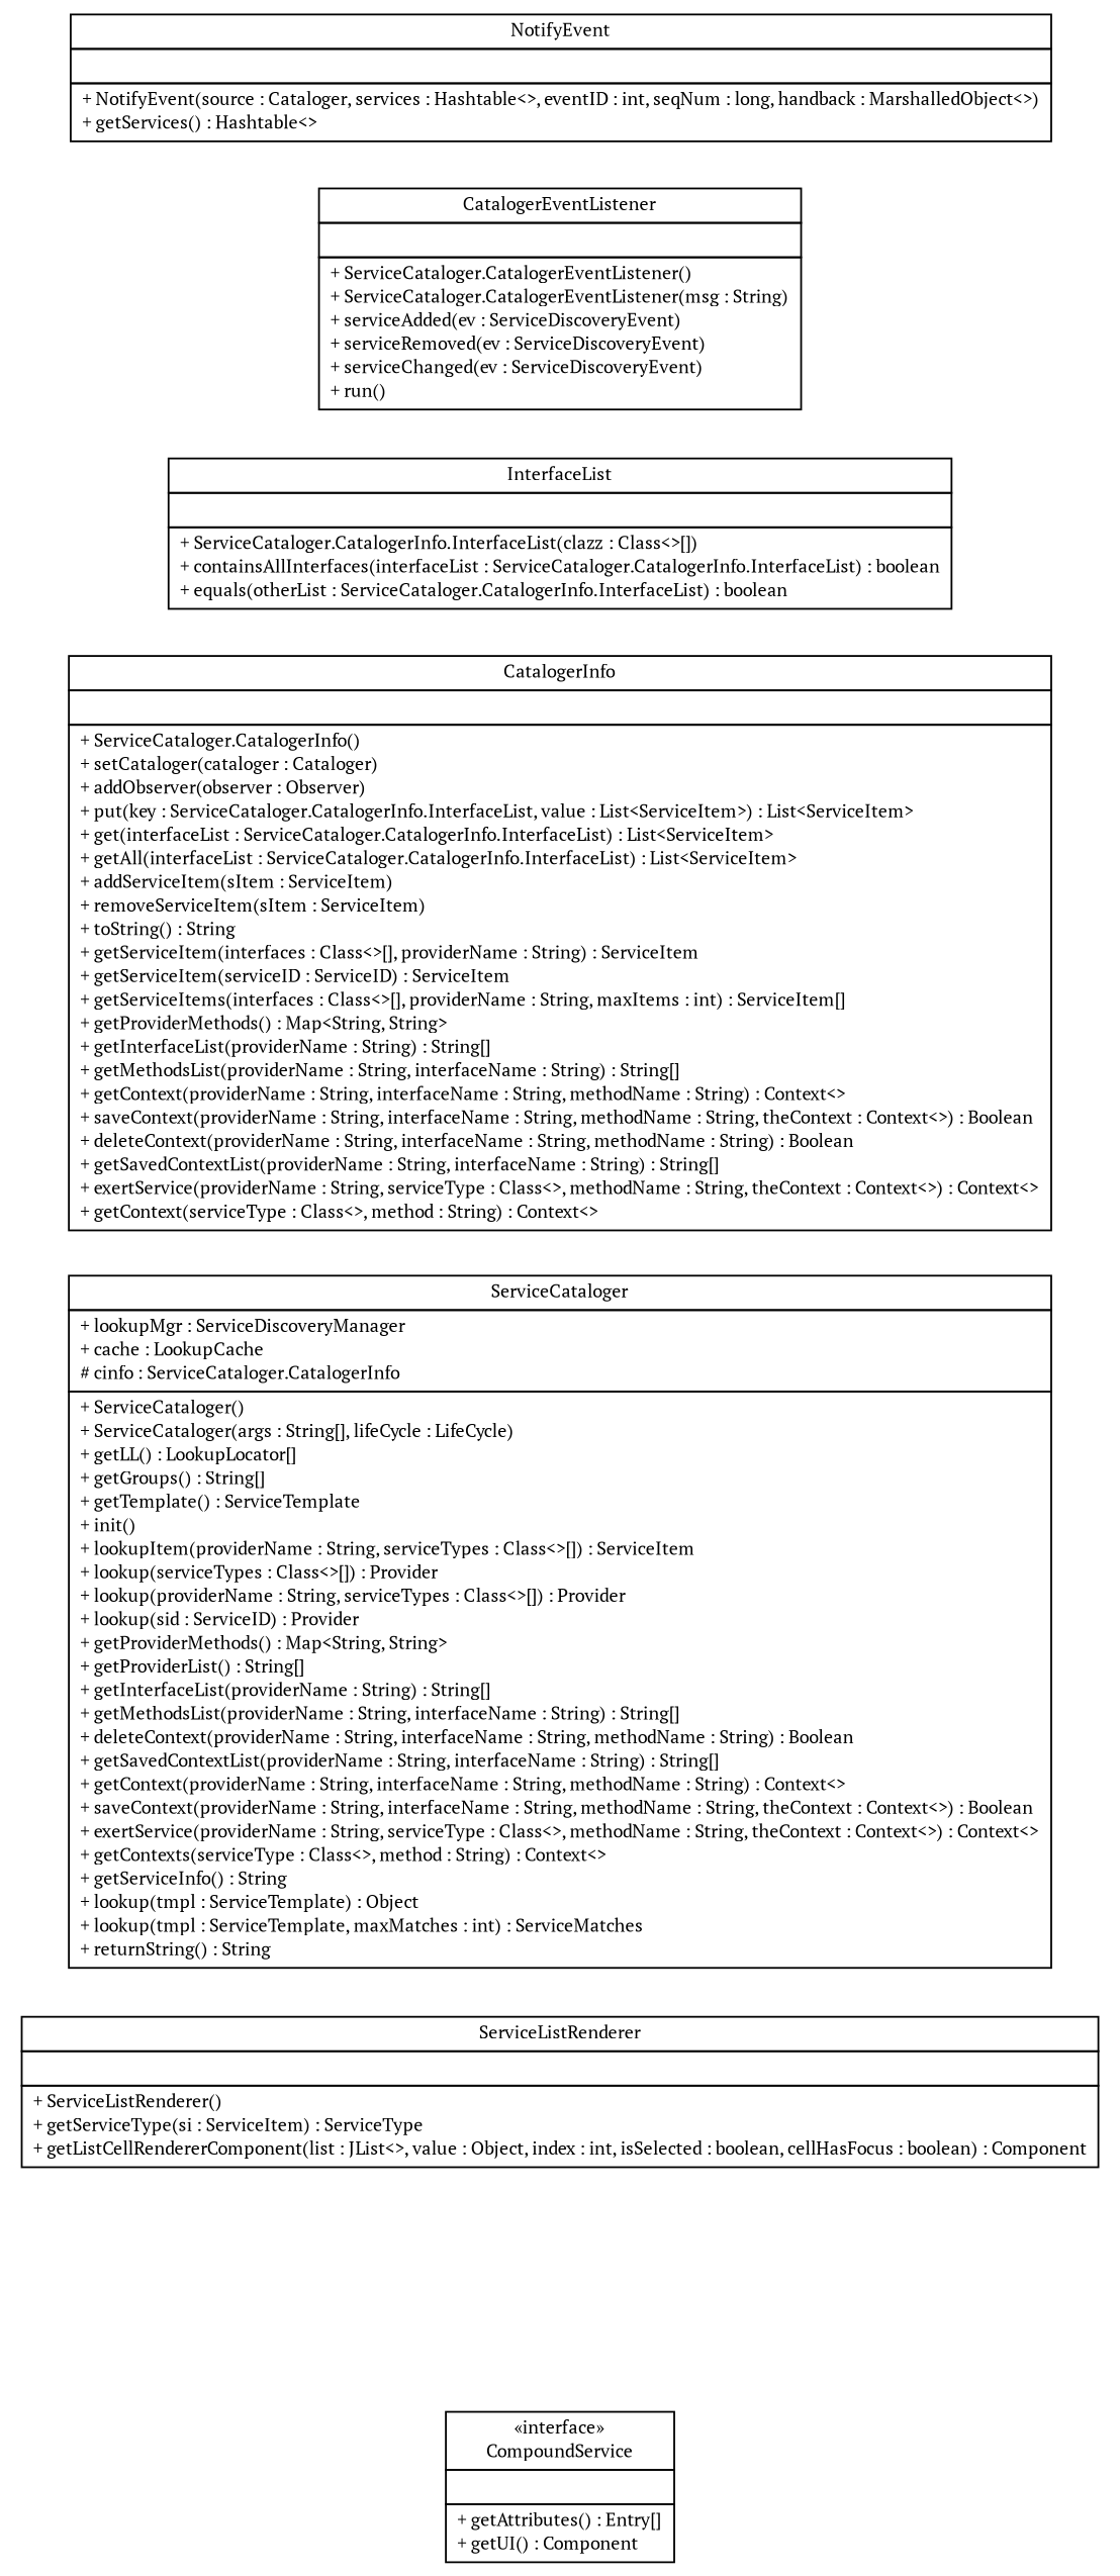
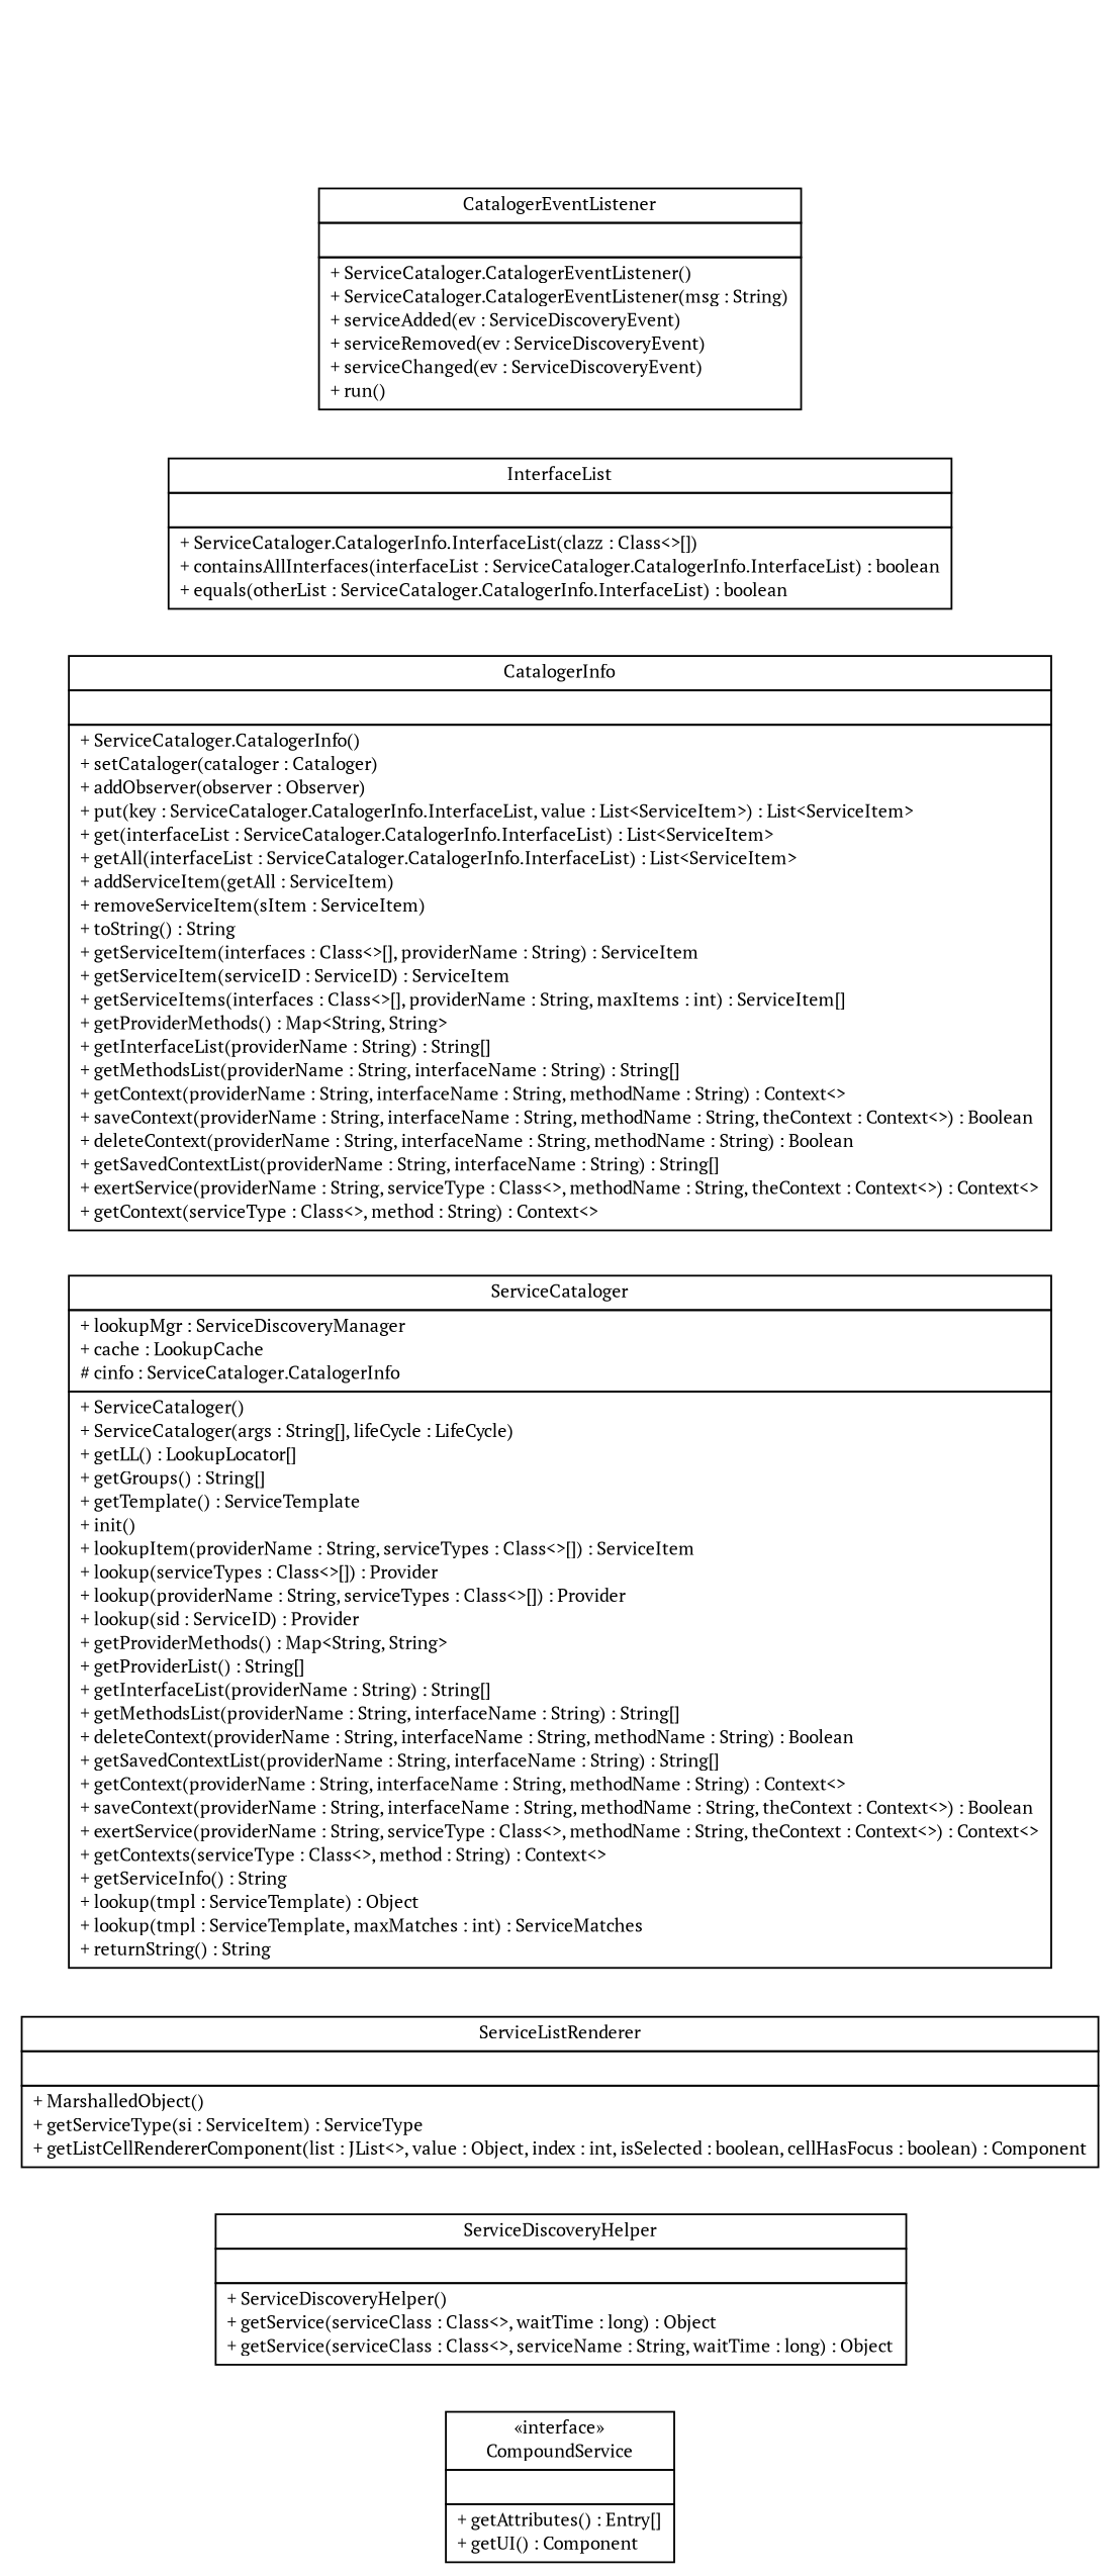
  digraph {
    nodesep=0.25
    ranksep=0.5
    rankdir=LR
    fontname="PT Serif"
    node [fontcolor=black fontname="PT Serif" fontsize=10.0 shape=plaintext]
    n1 [label=<<table title="sorcer.core.provider.cataloger.CompoundService" border="0" cellborder="1" cellspacing="0" cellpadding="2" port="p" href="./CompoundService.html"> 		<tr><td><table border="0" cellspacing="0" cellpadding="1"> <tr><td align="center" balign="center"> &#171;interface&#187; </td></tr> <tr><td align="center" balign="center"> CompoundService </td></tr> 		</table></td></tr> 		<tr><td><table border="0" cellspacing="0" cellpadding="1"> <tr><td align="left" balign="left">  </td></tr> 		</table></td></tr> 		<tr><td><table border="0" cellspacing="0" cellpadding="1"> <tr><td align="left" balign="left"> + getAttributes() : Entry[] </td></tr> <tr><td align="left" balign="left"> + getUI() : Component </td></tr> 		</table></td></tr> 		</table>>]
-   n3 [label=<<table title="sorcer.core.provider.cataloger.ServiceListRenderer" border="0" cellborder="1" cellspacing="0" cellpadding="2" port="p" href="./ServiceListRenderer.html"> 		<tr><td><table border="0" cellspacing="0" cellpadding="1"> <tr><td align="center" balign="center"> ServiceListRenderer </td></tr> 		</table></td></tr> 		<tr><td><table border="0" cellspacing="0" cellpadding="1"> <tr><td align="left" balign="left">  </td></tr> 		</table></td></tr> 		<tr><td><table border="0" cellspacing="0" cellpadding="1"> <tr><td align="left" balign="left"> + ServiceListRenderer() </td></tr> <tr><td align="left" balign="left"> + getServiceType(si : ServiceItem) : ServiceType </td></tr> <tr><td align="left" balign="left"> + getListCellRendererComponent(list : JList&lt;&gt;, value : Object, index : int, isSelected : boolean, cellHasFocus : boolean) : Component </td></tr> 		</table></td></tr> 		</table>>]
+   n2 [label=<<table title="sorcer.core.provider.cataloger.ServiceDiscoveryHelper" border="0" cellborder="1" cellspacing="0" cellpadding="2" port="p" href="./ServiceDiscoveryHelper.html"> 		<tr><td><table border="0" cellspacing="0" cellpadding="1"> <tr><td align="center" balign="center"> ServiceDiscoveryHelper </td></tr> 		</table></td></tr> 		<tr><td><table border="0" cellspacing="0" cellpadding="1"> <tr><td align="left" balign="left">  </td></tr> 		</table></td></tr> 		<tr><td><table border="0" cellspacing="0" cellpadding="1"> <tr><td align="left" balign="left"> + ServiceDiscoveryHelper() </td></tr> <tr><td align="left" balign="left"> + getService(serviceClass : Class&lt;&gt;, waitTime : long) : Object </td></tr> <tr><td align="left" balign="left"> + getService(serviceClass : Class&lt;&gt;, serviceName : String, waitTime : long) : Object </td></tr> 		</table></td></tr> 		</table>>]
+   n3 [label=<<table title="sorcer.core.provider.cataloger.ServiceListRenderer" border="0" cellborder="1" cellspacing="0" cellpadding="2" port="p" href="./ServiceListRenderer.html"> 		<tr><td><table border="0" cellspacing="0" cellpadding="1"> <tr><td align="center" balign="center"> ServiceListRenderer </td></tr> 		</table></td></tr> 		<tr><td><table border="0" cellspacing="0" cellpadding="1"> <tr><td align="left" balign="left">  </td></tr> 		</table></td></tr> 		<tr><td><table border="0" cellspacing="0" cellpadding="1"> <tr><td align="left" balign="left"> + MarshalledObject() </td></tr> <tr><td align="left" balign="left"> + getServiceType(si : ServiceItem) : ServiceType </td></tr> <tr><td align="left" balign="left"> + getListCellRendererComponent(list : JList&lt;&gt;, value : Object, index : int, isSelected : boolean, cellHasFocus : boolean) : Component </td></tr> 		</table></td></tr> 		</table>>]
    n4 [label=<<table title="sorcer.core.provider.cataloger.ServiceCataloger" border="0" cellborder="1" cellspacing="0" cellpadding="2" port="p" href="./ServiceCataloger.html"> 		<tr><td><table border="0" cellspacing="0" cellpadding="1"> <tr><td align="center" balign="center"> ServiceCataloger </td></tr> 		</table></td></tr> 		<tr><td><table border="0" cellspacing="0" cellpadding="1"> <tr><td align="left" balign="left"> + lookupMgr : ServiceDiscoveryManager </td></tr> <tr><td align="left" balign="left"> + cache : LookupCache </td></tr> <tr><td align="left" balign="left"> # cinfo : ServiceCataloger.CatalogerInfo </td></tr> 		</table></td></tr> 		<tr><td><table border="0" cellspacing="0" cellpadding="1"> <tr><td align="left" balign="left"> + ServiceCataloger() </td></tr> <tr><td align="left" balign="left"> + ServiceCataloger(args : String[], lifeCycle : LifeCycle) </td></tr> <tr><td align="left" balign="left"> + getLL() : LookupLocator[] </td></tr> <tr><td align="left" balign="left"> + getGroups() : String[] </td></tr> <tr><td align="left" balign="left"> + getTemplate() : ServiceTemplate </td></tr> <tr><td align="left" balign="left"> + init() </td></tr> <tr><td align="left" balign="left"> + lookupItem(providerName : String, serviceTypes : Class&lt;&gt;[]) : ServiceItem </td></tr> <tr><td align="left" balign="left"> + lookup(serviceTypes : Class&lt;&gt;[]) : Provider </td></tr> <tr><td align="left" balign="left"> + lookup(providerName : String, serviceTypes : Class&lt;&gt;[]) : Provider </td></tr> <tr><td align="left" balign="left"> + lookup(sid : ServiceID) : Provider </td></tr> <tr><td align="left" balign="left"> + getProviderMethods() : Map&lt;String, String&gt; </td></tr> <tr><td align="left" balign="left"> + getProviderList() : String[] </td></tr> <tr><td align="left" balign="left"> + getInterfaceList(providerName : String) : String[] </td></tr> <tr><td align="left" balign="left"> + getMethodsList(providerName : String, interfaceName : String) : String[] </td></tr> <tr><td align="left" balign="left"> + deleteContext(providerName : String, interfaceName : String, methodName : String) : Boolean </td></tr> <tr><td align="left" balign="left"> + getSavedContextList(providerName : String, interfaceName : String) : String[] </td></tr> <tr><td align="left" balign="left"> + getContext(providerName : String, interfaceName : String, methodName : String) : Context&lt;&gt; </td></tr> <tr><td align="left" balign="left"> + saveContext(providerName : String, interfaceName : String, methodName : String, theContext : Context&lt;&gt;) : Boolean </td></tr> <tr><td align="left" balign="left"> + exertService(providerName : String, serviceType : Class&lt;&gt;, methodName : String, theContext : Context&lt;&gt;) : Context&lt;&gt; </td></tr> <tr><td align="left" balign="left"> + getContexts(serviceType : Class&lt;&gt;, method : String) : Context&lt;&gt; </td></tr> <tr><td align="left" balign="left"> + getServiceInfo() : String </td></tr> <tr><td align="left" balign="left"> + lookup(tmpl : ServiceTemplate) : Object </td></tr> <tr><td align="left" balign="left"> + lookup(tmpl : ServiceTemplate, maxMatches : int) : ServiceMatches </td></tr> <tr><td align="left" balign="left"> + returnString() : String </td></tr> 		</table></td></tr> 		</table>>]
-   n5 [label=<<table title="sorcer.core.provider.cataloger.ServiceCataloger.CatalogerInfo" border="0" cellborder="1" cellspacing="0" cellpadding="2" port="p" href="./ServiceCataloger.CatalogerInfo.html"> 		<tr><td><table border="0" cellspacing="0" cellpadding="1"> <tr><td align="center" balign="center"> CatalogerInfo </td></tr> 		</table></td></tr> 		<tr><td><table border="0" cellspacing="0" cellpadding="1"> <tr><td align="left" balign="left">  </td></tr> 		</table></td></tr> 		<tr><td><table border="0" cellspacing="0" cellpadding="1"> <tr><td align="left" balign="left"> + ServiceCataloger.CatalogerInfo() </td></tr> <tr><td align="left" balign="left"> + setCataloger(cataloger : Cataloger) </td></tr> <tr><td align="left" balign="left"> + addObserver(observer : Observer) </td></tr> <tr><td align="left" balign="left"> + put(key : ServiceCataloger.CatalogerInfo.InterfaceList, value : List&lt;ServiceItem&gt;) : List&lt;ServiceItem&gt; </td></tr> <tr><td align="left" balign="left"> + get(interfaceList : ServiceCataloger.CatalogerInfo.InterfaceList) : List&lt;ServiceItem&gt; </td></tr> <tr><td align="left" balign="left"> + getAll(interfaceList : ServiceCataloger.CatalogerInfo.InterfaceList) : List&lt;ServiceItem&gt; </td></tr> <tr><td align="left" balign="left"> + addServiceItem(sItem : ServiceItem) </td></tr> <tr><td align="left" balign="left"> + removeServiceItem(sItem : ServiceItem) </td></tr> <tr><td align="left" balign="left"> + toString() : String </td></tr> <tr><td align="left" balign="left"> + getServiceItem(interfaces : Class&lt;&gt;[], providerName : String) : ServiceItem </td></tr> <tr><td align="left" balign="left"> + getServiceItem(serviceID : ServiceID) : ServiceItem </td></tr> <tr><td align="left" balign="left"> + getServiceItems(interfaces : Class&lt;&gt;[], providerName : String, maxItems : int) : ServiceItem[] </td></tr> <tr><td align="left" balign="left"> + getProviderMethods() : Map&lt;String, String&gt; </td></tr> <tr><td align="left" balign="left"> + getInterfaceList(providerName : String) : String[] </td></tr> <tr><td align="left" balign="left"> + getMethodsList(providerName : String, interfaceName : String) : String[] </td></tr> <tr><td align="left" balign="left"> + getContext(providerName : String, interfaceName : String, methodName : String) : Context&lt;&gt; </td></tr> <tr><td align="left" balign="left"> + saveContext(providerName : String, interfaceName : String, methodName : String, theContext : Context&lt;&gt;) : Boolean </td></tr> <tr><td align="left" balign="left"> + deleteContext(providerName : String, interfaceName : String, methodName : String) : Boolean </td></tr> <tr><td align="left" balign="left"> + getSavedContextList(providerName : String, interfaceName : String) : String[] </td></tr> <tr><td align="left" balign="left"> + exertService(providerName : String, serviceType : Class&lt;&gt;, methodName : String, theContext : Context&lt;&gt;) : Context&lt;&gt; </td></tr> <tr><td align="left" balign="left"> + getContext(serviceType : Class&lt;&gt;, method : String) : Context&lt;&gt; </td></tr> 		</table></td></tr> 		</table>>]
+   n5 [label=<<table title="sorcer.core.provider.cataloger.ServiceCataloger.CatalogerInfo" border="0" cellborder="1" cellspacing="0" cellpadding="2" port="p" href="./ServiceCataloger.CatalogerInfo.html"> 		<tr><td><table border="0" cellspacing="0" cellpadding="1"> <tr><td align="center" balign="center"> CatalogerInfo </td></tr> 		</table></td></tr> 		<tr><td><table border="0" cellspacing="0" cellpadding="1"> <tr><td align="left" balign="left">  </td></tr> 		</table></td></tr> 		<tr><td><table border="0" cellspacing="0" cellpadding="1"> <tr><td align="left" balign="left"> + ServiceCataloger.CatalogerInfo() </td></tr> <tr><td align="left" balign="left"> + setCataloger(cataloger : Cataloger) </td></tr> <tr><td align="left" balign="left"> + addObserver(observer : Observer) </td></tr> <tr><td align="left" balign="left"> + put(key : ServiceCataloger.CatalogerInfo.InterfaceList, value : List&lt;ServiceItem&gt;) : List&lt;ServiceItem&gt; </td></tr> <tr><td align="left" balign="left"> + get(interfaceList : ServiceCataloger.CatalogerInfo.InterfaceList) : List&lt;ServiceItem&gt; </td></tr> <tr><td align="left" balign="left"> + getAll(interfaceList : ServiceCataloger.CatalogerInfo.InterfaceList) : List&lt;ServiceItem&gt; </td></tr> <tr><td align="left" balign="left"> + addServiceItem(getAll : ServiceItem) </td></tr> <tr><td align="left" balign="left"> + removeServiceItem(sItem : ServiceItem) </td></tr> <tr><td align="left" balign="left"> + toString() : String </td></tr> <tr><td align="left" balign="left"> + getServiceItem(interfaces : Class&lt;&gt;[], providerName : String) : ServiceItem </td></tr> <tr><td align="left" balign="left"> + getServiceItem(serviceID : ServiceID) : ServiceItem </td></tr> <tr><td align="left" balign="left"> + getServiceItems(interfaces : Class&lt;&gt;[], providerName : String, maxItems : int) : ServiceItem[] </td></tr> <tr><td align="left" balign="left"> + getProviderMethods() : Map&lt;String, String&gt; </td></tr> <tr><td align="left" balign="left"> + getInterfaceList(providerName : String) : String[] </td></tr> <tr><td align="left" balign="left"> + getMethodsList(providerName : String, interfaceName : String) : String[] </td></tr> <tr><td align="left" balign="left"> + getContext(providerName : String, interfaceName : String, methodName : String) : Context&lt;&gt; </td></tr> <tr><td align="left" balign="left"> + saveContext(providerName : String, interfaceName : String, methodName : String, theContext : Context&lt;&gt;) : Boolean </td></tr> <tr><td align="left" balign="left"> + deleteContext(providerName : String, interfaceName : String, methodName : String) : Boolean </td></tr> <tr><td align="left" balign="left"> + getSavedContextList(providerName : String, interfaceName : String) : String[] </td></tr> <tr><td align="left" balign="left"> + exertService(providerName : String, serviceType : Class&lt;&gt;, methodName : String, theContext : Context&lt;&gt;) : Context&lt;&gt; </td></tr> <tr><td align="left" balign="left"> + getContext(serviceType : Class&lt;&gt;, method : String) : Context&lt;&gt; </td></tr> 		</table></td></tr> 		</table>>]
    n6 [label=<<table title="sorcer.core.provider.cataloger.ServiceCataloger.CatalogerInfo.InterfaceList" border="0" cellborder="1" cellspacing="0" cellpadding="2" port="p" href="./ServiceCataloger.CatalogerInfo.InterfaceList.html"> 		<tr><td><table border="0" cellspacing="0" cellpadding="1"> <tr><td align="center" balign="center"> InterfaceList </td></tr> 		</table></td></tr> 		<tr><td><table border="0" cellspacing="0" cellpadding="1"> <tr><td align="left" balign="left">  </td></tr> 		</table></td></tr> 		<tr><td><table border="0" cellspacing="0" cellpadding="1"> <tr><td align="left" balign="left"> + ServiceCataloger.CatalogerInfo.InterfaceList(clazz : Class&lt;&gt;[]) </td></tr> <tr><td align="left" balign="left"> + containsAllInterfaces(interfaceList : ServiceCataloger.CatalogerInfo.InterfaceList) : boolean </td></tr> <tr><td align="left" balign="left"> + equals(otherList : ServiceCataloger.CatalogerInfo.InterfaceList) : boolean </td></tr> 		</table></td></tr> 		</table>>]
    n7 [label=<<table title="sorcer.core.provider.cataloger.ServiceCataloger.CatalogerEventListener" border="0" cellborder="1" cellspacing="0" cellpadding="2" port="p" href="./ServiceCataloger.CatalogerEventListener.html"> 		<tr><td><table border="0" cellspacing="0" cellpadding="1"> <tr><td align="center" balign="center"> CatalogerEventListener </td></tr> 		</table></td></tr> 		<tr><td><table border="0" cellspacing="0" cellpadding="1"> <tr><td align="left" balign="left">  </td></tr> 		</table></td></tr> 		<tr><td><table border="0" cellspacing="0" cellpadding="1"> <tr><td align="left" balign="left"> + ServiceCataloger.CatalogerEventListener() </td></tr> <tr><td align="left" balign="left"> + ServiceCataloger.CatalogerEventListener(msg : String) </td></tr> <tr><td align="left" balign="left"> + serviceAdded(ev : ServiceDiscoveryEvent) </td></tr> <tr><td align="left" balign="left"> + serviceRemoved(ev : ServiceDiscoveryEvent) </td></tr> <tr><td align="left" balign="left"> + serviceChanged(ev : ServiceDiscoveryEvent) </td></tr> <tr><td align="left" balign="left"> + run() </td></tr> 		</table></td></tr> 		</table>>]
-   n8 [label=<<table title="sorcer.core.provider.cataloger.NotifyEvent" border="0" cellborder="1" cellspacing="0" cellpadding="2" port="p" href="./NotifyEvent.html"> 		<tr><td><table border="0" cellspacing="0" cellpadding="1"> <tr><td align="center" balign="center"> NotifyEvent </td></tr> 		</table></td></tr> 		<tr><td><table border="0" cellspacing="0" cellpadding="1"> <tr><td align="left" balign="left">  </td></tr> 		</table></td></tr> 		<tr><td><table border="0" cellspacing="0" cellpadding="1"> <tr><td align="left" balign="left"> + NotifyEvent(source : Cataloger, services : Hashtable&lt;&gt;, eventID : int, seqNum : long, handback : MarshalledObject&lt;&gt;) </td></tr> <tr><td align="left" balign="left"> + getServices() : Hashtable&lt;&gt; </td></tr> 		</table></td></tr> 		</table>>]
  }
